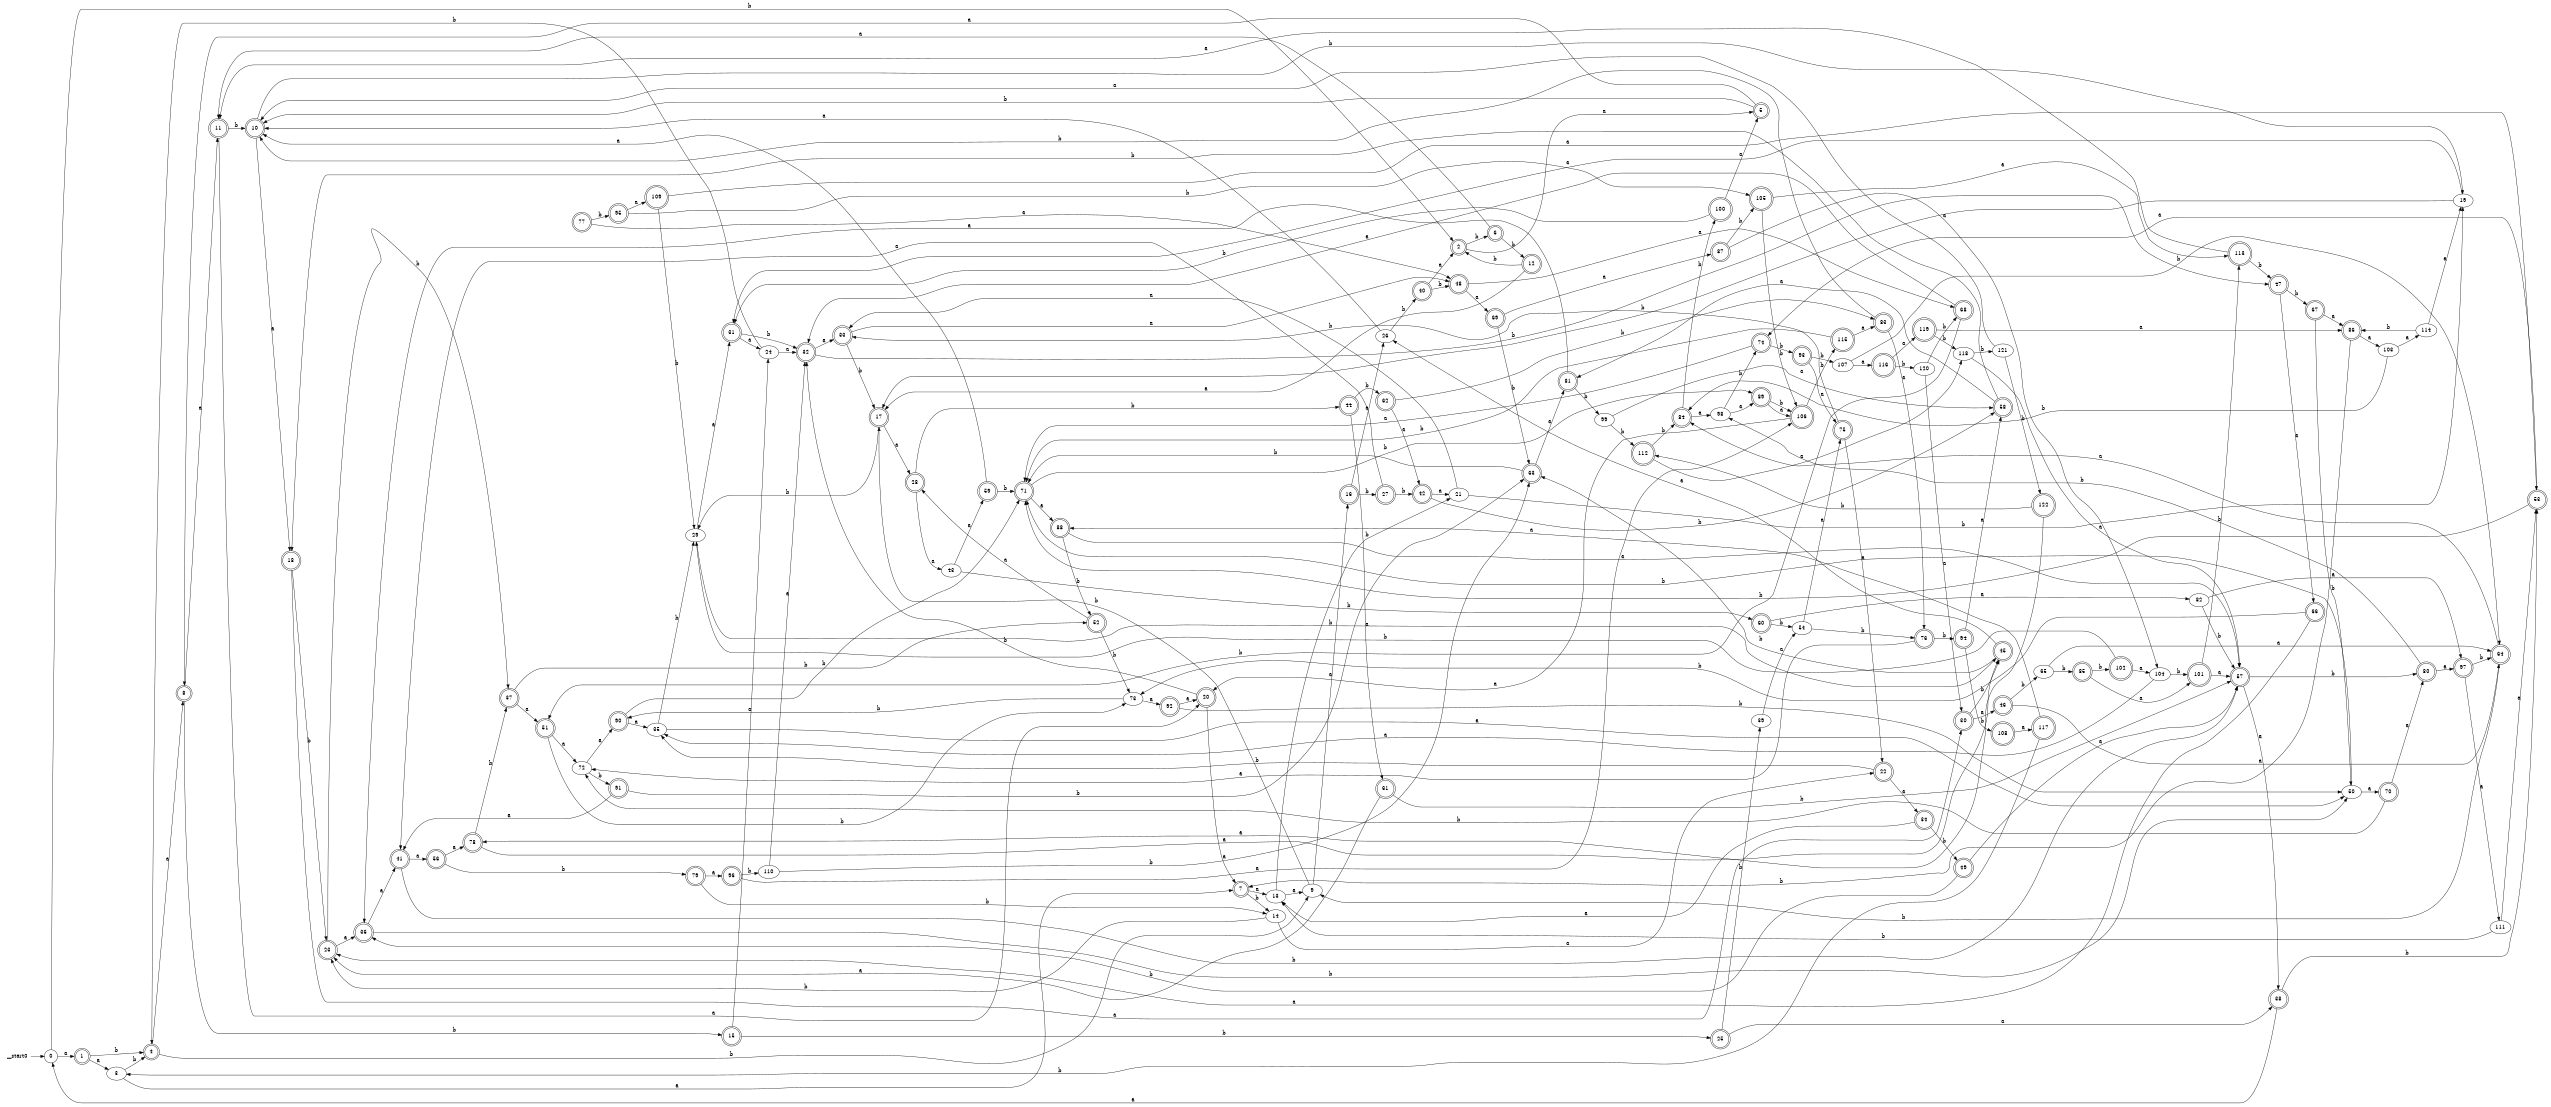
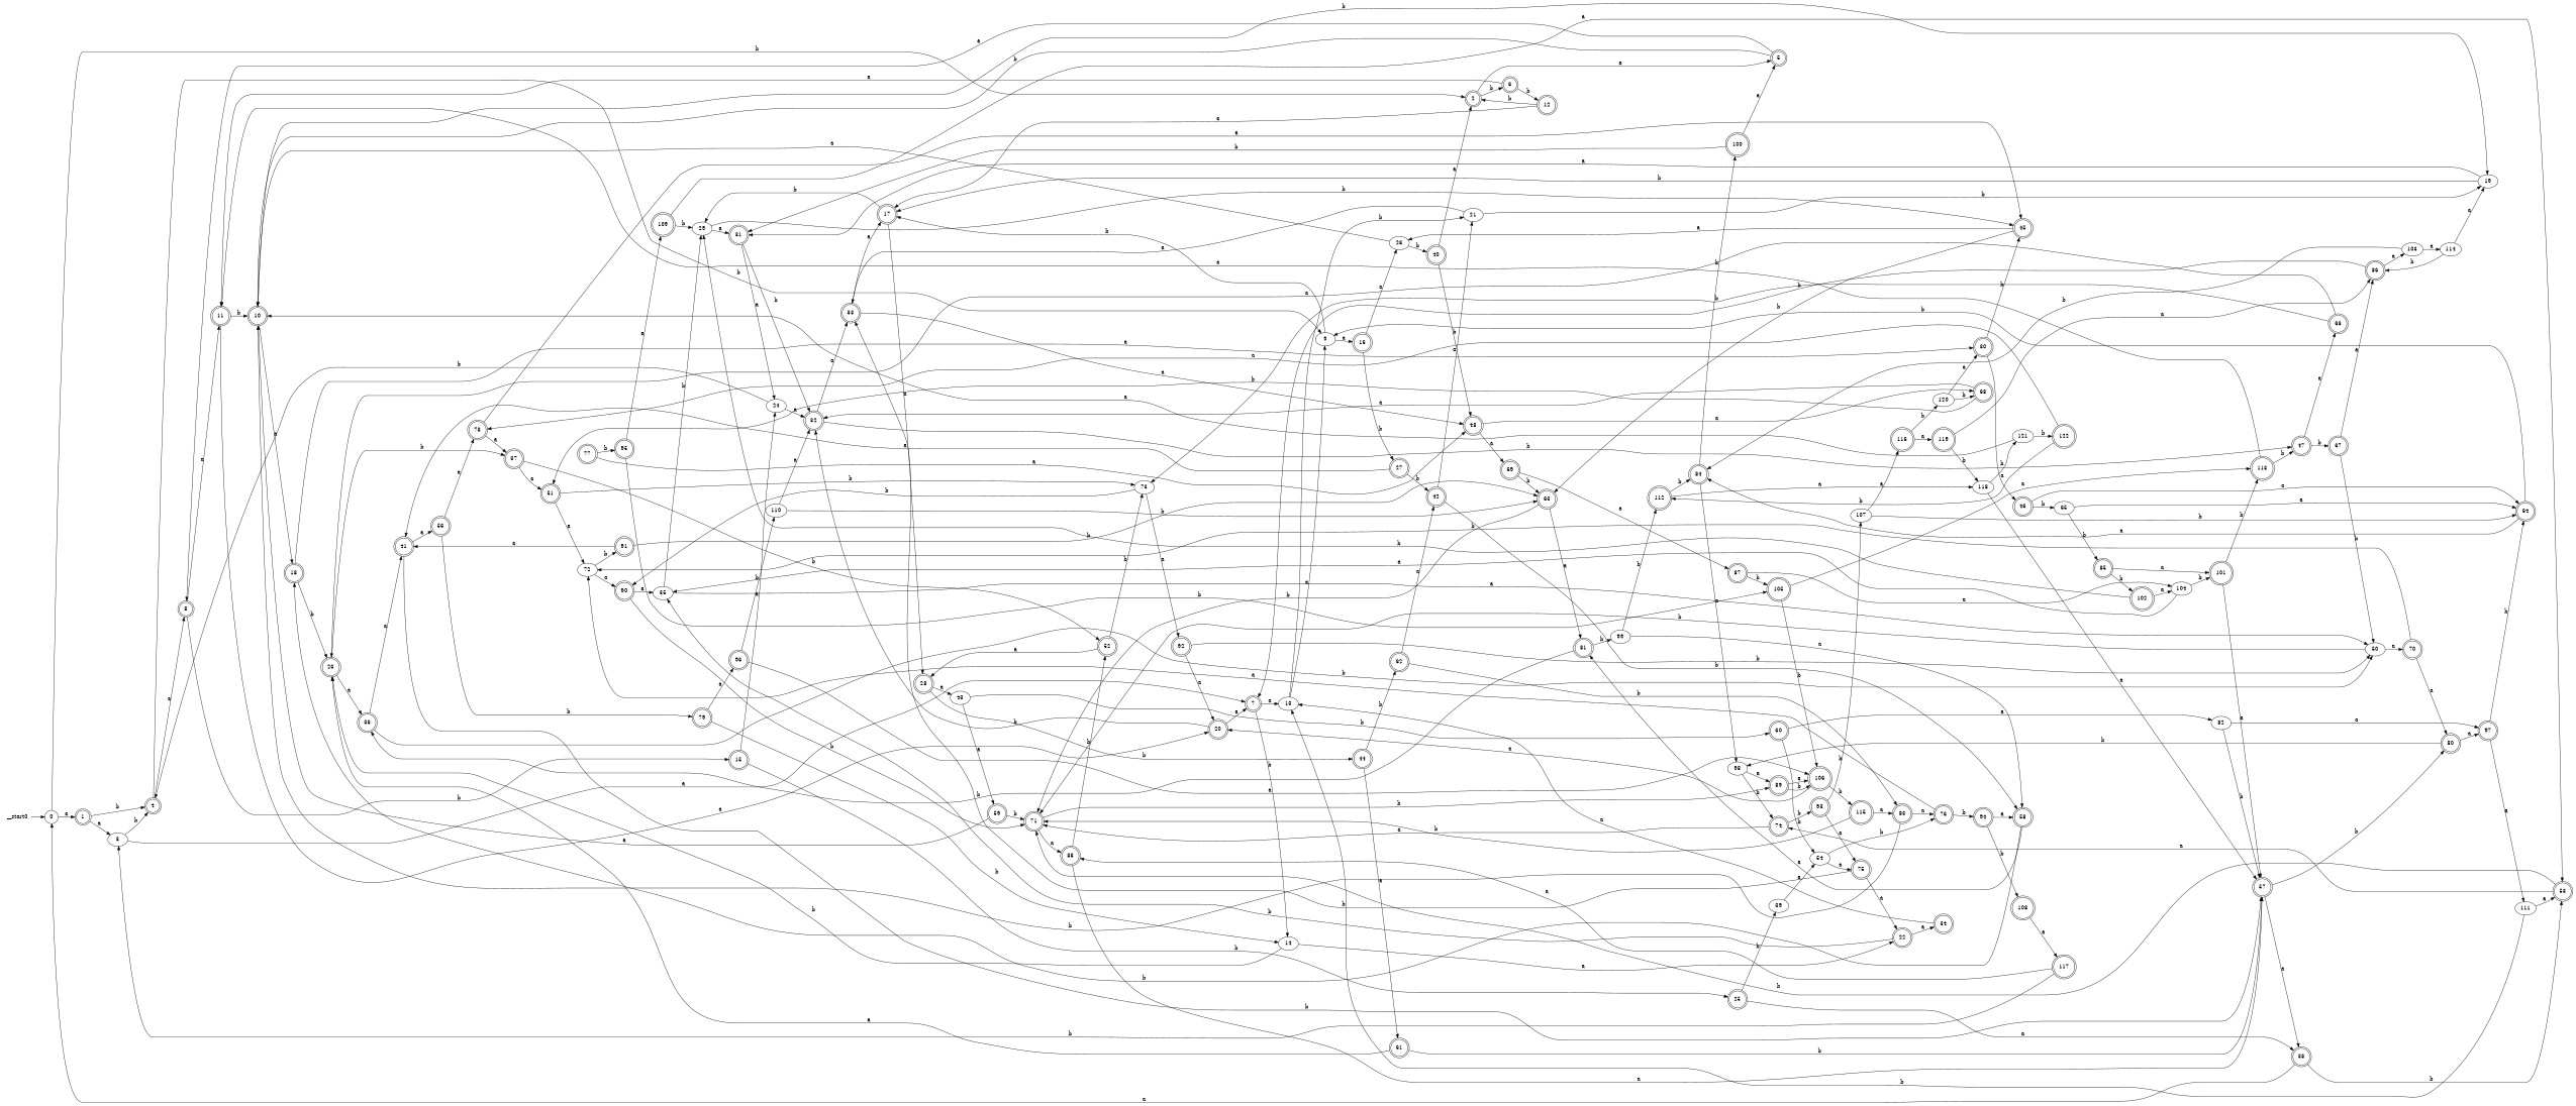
  digraph {
    rankdir=LR
    node [shape=doublecircle]
    __start0 [shape=none]
    0 [shape=circle]
    1
    2
    3 [shape=""]
    4
    5
    6
    7
    8
    9 [shape=""]
    10
    11
    12
    13 [shape=""]
    14 [shape=""]
    15
    16
    17
    18
    19 [shape=""]
    20
    21 [shape=""]
    22
    23
    24 [shape=""]
    25
    26 [shape=""]
    27
    28
    29 [shape=""]
    30
    31
    32
    33
    34
    35 [shape=""]
    36
    37
    38
    39 [shape=""]
    40
    41
    42
    43 [shape=""]
    44
    45
    46
    47
    48
-   49
    50 [shape=""]
    51
    52
    53
    54 [shape=""]
    56
    57
    58
    59
    60
    61
    62
    63
    64
    65 [shape=""]
    66
    67
    68
    69
    70
    71
    72 [shape=""]
    73 [shape=""]
    74
    75
    76
    78
    79
    80
    81
    82 [shape=""]
    83
    84
    85
    86
    87
    88
    89
    90
    91
    92
    93
    94
    77
    95
    96
    97
    98 [shape=""]
    99 [shape=""]
    100
    101
    102
    103 [shape=""]
    104 [shape=""]
    105
    106
    107 [shape=""]
    108
    109
    110 [shape=""]
    111 [shape=""]
    112
    113
    114 [shape=""]
    115
    116
    117
    118 [shape=""]
    119
    120 [shape=""]
    121 [shape=""]
    122
    __start0 -> 0
    0 -> 1 [label=a]
    0 -> 2 [label=b]
    1 -> 3 [label=a]
    1 -> 4 [label=b]
    2 -> 5 [label=a]
    2 -> 6 [label=b]
    3 -> 4 [label=b]
    3 -> 7 [label=a]
    4 -> 8 [label=a]
    4 -> 9 [label=b]
    5 -> 8 [label=a]
    5 -> 10 [label=b]
    6 -> 11 [label=a]
    6 -> 12 [label=b]
    7 -> 13 [label=a]
    7 -> 14 [label=b]
    8 -> 11 [label=a]
    8 -> 15 [label=b]
    9 -> 16 [label=a]
    9 -> 17 [label=b]
    10 -> 18 [label=a]
    10 -> 19 [label=b]
    11 -> 10 [label=b]
    11 -> 20 [label=a]
    12 -> 2 [label=b]
    12 -> 17 [label=a]
    13 -> 9 [label=a]
    13 -> 21 [label=b]
    14 -> 22 [label=a]
    14 -> 23 [label=b]
    15 -> 24 [label=a]
    15 -> 25 [label=b]
    16 -> 26 [label=a]
    16 -> 27 [label=b]
    17 -> 28 [label=a]
    17 -> 29 [label=b]
    18 -> 23 [label=b]
    18 -> 30 [label=a]
    19 -> 17 [label=b]
    19 -> 31 [label=a]
    20 -> 7 [label=a]
    20 -> 32 [label=b]
    21 -> 19 [label=b]
    21 -> 33 [label=a]
    22 -> 34 [label=a]
    22 -> 35 [label=b]
    23 -> 36 [label=a]
    23 -> 37 [label=b]
    24 -> 4 [label=b]
    24 -> 32 [label=a]
    25 -> 38 [label=a]
    25 -> 39 [label=b]
    26 -> 10 [label=a]
    26 -> 40 [label=b]
    27 -> 41 [label=a]
    27 -> 42 [label=b]
    28 -> 43 [label=a]
    28 -> 44 [label=b]
    29 -> 31 [label=a]
    29 -> 45 [label=b]
    30 -> 45 [label=b]
    30 -> 46 [label=a]
    31 -> 24 [label=a]
    31 -> 32 [label=b]
    32 -> 33 [label=a]
    32 -> 47 [label=b]
-   33 -> 17 [label=b]
+   33 -> 17 [label=a]
    33 -> 48 [label=a]
    34 -> 13 [label=a]
-   34 -> 49 [label=b]
    35 -> 29 [label=b]
    35 -> 50 [label=a]
    36 -> 41 [label=a]
    36 -> 50 [label=b]
    37 -> 51 [label=a]
    37 -> 52 [label=b]
    38 -> 0 [label=a]
    38 -> 53 [label=b]
    39 -> 54 [label=a]
    40 -> 2 [label=a]
    40 -> 48 [label=b]
    41 -> 56 [label=a]
    41 -> 57 [label=b]
    42 -> 21 [label=a]
    42 -> 58 [label=b]
    43 -> 59 [label=a]
    43 -> 60 [label=b]
    44 -> 61 [label=a]
    44 -> 62 [label=b]
    45 -> 26 [label=a]
    45 -> 63 [label=b]
    46 -> 64 [label=a]
    46 -> 65 [label=b]
    47 -> 66 [label=a]
    47 -> 67 [label=b]
    48 -> 68 [label=a]
    48 -> 69 [label=a]
-   49 -> 36 [label=b]
-   49 -> 57 [label=a]
    50 -> 70 [label=a]
    50 -> 71 [label=b]
    51 -> 72 [label=a]
    51 -> 73 [label=b]
    52 -> 28 [label=a]
    52 -> 73 [label=b]
    53 -> 71 [label=b]
    53 -> 74 [label=a]
    54 -> 75 [label=a]
    54 -> 76 [label=b]
    56 -> 78 [label=a]
    56 -> 79 [label=b]
    57 -> 38 [label=a]
    57 -> 80 [label=b]
    58 -> 18 [label=b]
    58 -> 81 [label=a]
    59 -> 10 [label=a]
    59 -> 71 [label=b]
    60 -> 54 [label=b]
    60 -> 82 [label=a]
    61 -> 23 [label=a]
    61 -> 57 [label=b]
    62 -> 42 [label=a]
    62 -> 83 [label=b]
    63 -> 71 [label=b]
    63 -> 81 [label=a]
    64 -> 9 [label=b]
    64 -> 84 [label=a]
    65 -> 64 [label=a]
    65 -> 85 [label=b]
    66 -> 23 [label=a]
    66 -> 73 [label=b]
    67 -> 50 [label=b]
    67 -> 86 [label=a]
    68 -> 32 [label=a]
    68 -> 51 [label=b]
    69 -> 63 [label=b]
    69 -> 87 [label=a]
    70 -> 72 [label=b]
    70 -> 80 [label=a]
    71 -> 88 [label=a]
    71 -> 89 [label=b]
    72 -> 90 [label=a]
    72 -> 91 [label=b]
    73 -> 90 [label=b]
    73 -> 92 [label=a]
    74 -> 71 [label=a]
    74 -> 93 [label=b]
    75 -> 22 [label=a]
    75 -> 33 [label=b]
    76 -> 72 [label=a]
    76 -> 94 [label=b]
-   78 -> 37 [label=b]
+   78 -> 37 [label=a]
    78 -> 45 [label=a]
    79 -> 14 [label=b]
    79 -> 96 [label=a]
    80 -> 97 [label=a]
    80 -> 98 [label=b]
-   81 -> 36 [label=a]
+   81 -> 36 [label=b]
    81 -> 99 [label=b]
    82 -> 57 [label=b]
    82 -> 97 [label=a]
    83 -> 10 [label=b]
    83 -> 76 [label=a]
    84 -> 98 [label=a]
    84 -> 100 [label=b]
    85 -> 101 [label=a]
    85 -> 102 [label=b]
    86 -> 7 [label=b]
    86 -> 103 [label=a]
    87 -> 104 [label=a]
    87 -> 105 [label=b]
    88 -> 52 [label=b]
    88 -> 57 [label=a]
    89 -> 106 [label=a]
    89 -> 106 [label=b]
    90 -> 35 [label=a]
    90 -> 71 [label=b]
    91 -> 41 [label=a]
    91 -> 63 [label=b]
    92 -> 20 [label=a]
    92 -> 50 [label=b]
    93 -> 75 [label=a]
    93 -> 107 [label=b]
    94 -> 58 [label=a]
    94 -> 108 [label=b]
    77 -> 48 [label=a]
    77 -> 95 [label=b]
    95 -> 105 [label=b]
    95 -> 109 [label=a]
    96 -> 106 [label=a]
    96 -> 110 [label=b]
    97 -> 64 [label=b]
    97 -> 111 [label=a]
    98 -> 74 [label=b]
    98 -> 89 [label=a]
    99 -> 58 [label=a]
    99 -> 112 [label=b]
    100 -> 5 [label=a]
    100 -> 31 [label=b]
    101 -> 57 [label=a]
    101 -> 113 [label=b]
    102 -> 29 [label=b]
    102 -> 104 [label=a]
    103 -> 84 [label=b]
    103 -> 114 [label=a]
    104 -> 35 [label=a]
    104 -> 101 [label=b]
    105 -> 106 [label=b]
    105 -> 113 [label=a]
    106 -> 20 [label=a]
    106 -> 115 [label=b]
    107 -> 64 [label=b]
    107 -> 116 [label=a]
    108 -> 117 [label=a]
    109 -> 29 [label=b]
    109 -> 53 [label=a]
    110 -> 32 [label=a]
    110 -> 63 [label=b]
    111 -> 13 [label=b]
    111 -> 53 [label=a]
    112 -> 84 [label=b]
    112 -> 118 [label=a]
    113 -> 11 [label=a]
    113 -> 47 [label=b]
    114 -> 19 [label=a]
    114 -> 86 [label=b]
    115 -> 71 [label=b]
    115 -> 83 [label=a]
    116 -> 119 [label=a]
    116 -> 120 [label=b]
    117 -> 3 [label=b]
    117 -> 88 [label=a]
    118 -> 57 [label=a]
    118 -> 121 [label=b]
    119 -> 86 [label=a]
    119 -> 118 [label=b]
    120 -> 30 [label=a]
    120 -> 68 [label=b]
    121 -> 10 [label=a]
    121 -> 122 [label=b]
    122 -> 78 [label=a]
    122 -> 112 [label=b]
  }
